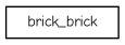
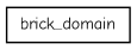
  digraph {
    rankdir=LR
    fontname="Comic Neue"
-   n1 [color=black fillcolor=white fontname="Comic Neue" fontsize=10 height=0.2 label=brick_brick shape=record style=filled width=0.4]
+   n1 [color=black fillcolor=white fontname="Comic Neue" fontsize=10 height=0.2 label=brick_domain shape=record style=filled width=0.4]
  }
